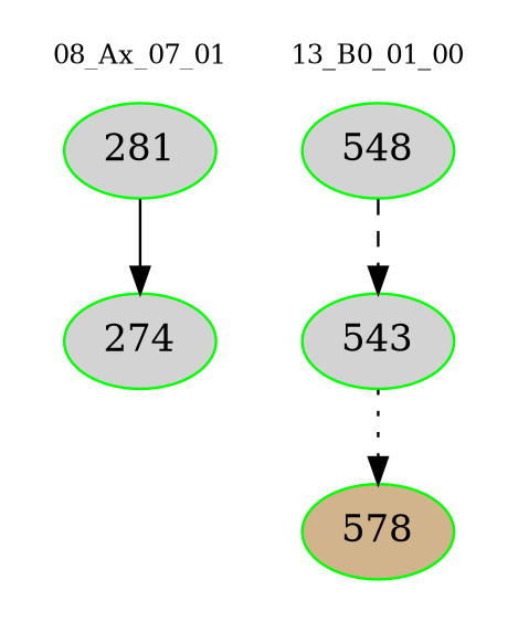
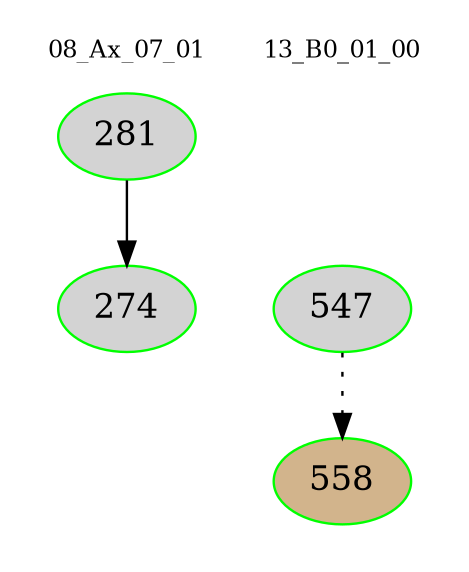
  digraph {
    node [color=green fillcolor=lightgrey style=filled]
    edge [color=black]
    n1 [label=281]
    n2 [label=274]
-   n3 [label=548]
-   n4 [label=543]
-   n5 [fillcolor=tan label=578]
+   n4 [label=547]
+   n5 [fillcolor=tan label=558]
    subgraph cluster_1 {
      color=white
      fontsize=10
      label="08_Ax_07_01"
      n1
      n2
    }
    subgraph cluster_2 {
      color=white
      fontsize=10
      label="13_B0_01_00"
-     n3
      n4
      n5
    }
    n1 -> n2 [style=solid]
-   n3 -> n4 [style=dashed]
    n4 -> n5 [style=dotted]
  }
